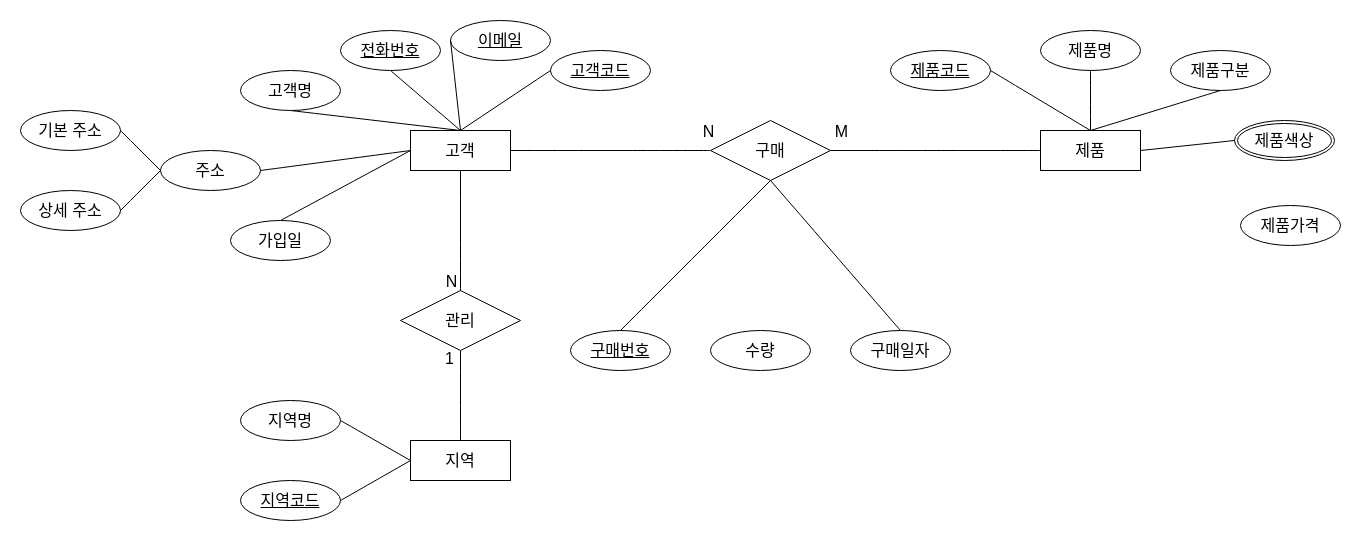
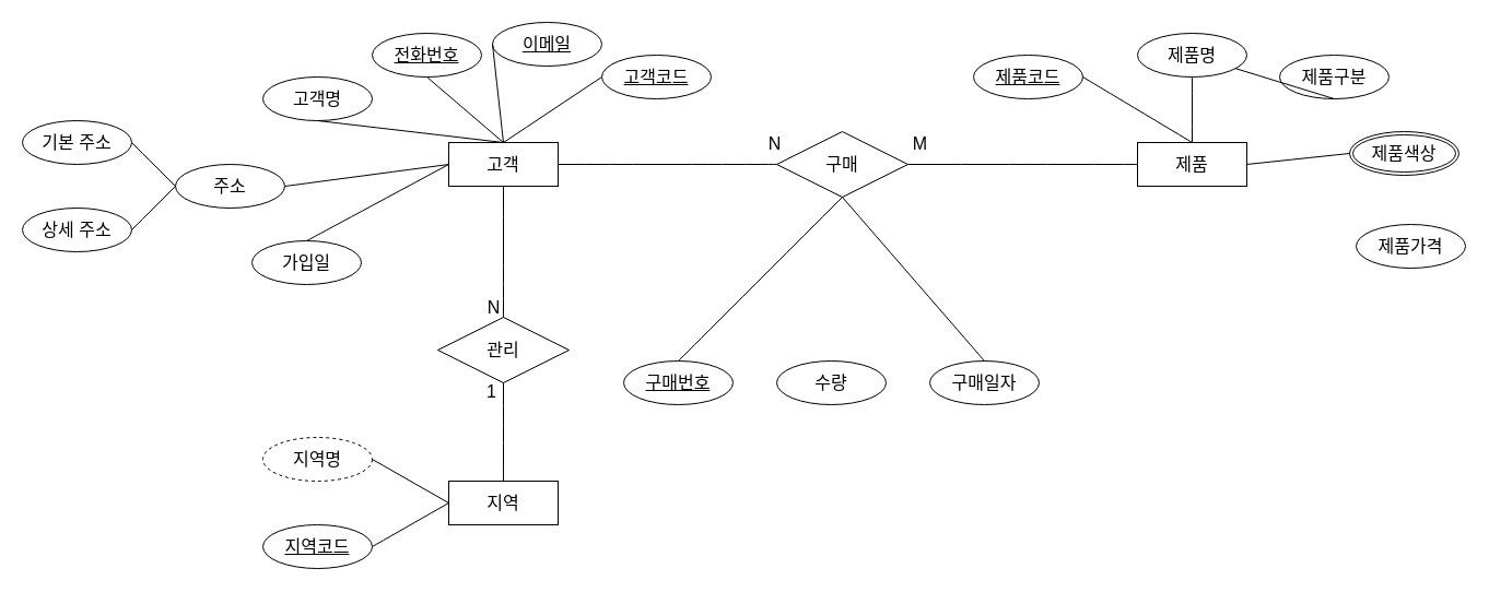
  <mxCell id="0" />
  <mxCell id="1" parent="0" />
  <mxCell id="2" value="고객" style="whiteSpace=wrap;html=1;align=center;fontSize=16;" vertex="1" parent="1"><mxGeometry x="410" y="130" width="100" height="40" as="geometry" /></mxCell>
  <mxCell id="3" value="고객명" style="ellipse;whiteSpace=wrap;html=1;align=center;fontSize=16;" vertex="1" parent="1"><mxGeometry x="240" y="70" width="100" height="40" as="geometry" /></mxCell>
  <mxCell id="4" value="" style="endArrow=none;html=1;rounded=0;fontSize=12;startSize=8;endSize=8;curved=1;entryX=0.5;entryY=0;entryDx=0;entryDy=0;exitX=0.5;exitY=1;exitDx=0;exitDy=0;" edge="1" parent="1" source="3" target="2"><mxGeometry relative="1" as="geometry"><mxPoint x="260" y="150" as="sourcePoint" /><mxPoint x="420" y="150" as="targetPoint" /></mxGeometry></mxCell>
  <mxCell id="5" value="전화번호" style="ellipse;whiteSpace=wrap;html=1;align=center;fontStyle=4;fontSize=16;" vertex="1" parent="1"><mxGeometry x="340" y="30" width="100" height="40" as="geometry" /></mxCell>
  <mxCell id="6" value="" style="endArrow=none;html=1;rounded=0;fontSize=12;startSize=8;endSize=8;curved=1;entryX=0.5;entryY=0;entryDx=0;entryDy=0;exitX=0.5;exitY=1;exitDx=0;exitDy=0;" edge="1" parent="1" source="5" target="2"><mxGeometry relative="1" as="geometry"><mxPoint x="330" y="100" as="sourcePoint" /><mxPoint x="420" y="140" as="targetPoint" /></mxGeometry></mxCell>
  <mxCell id="7" value="이메일" style="ellipse;whiteSpace=wrap;html=1;align=center;fontStyle=4;fontSize=16;" vertex="1" parent="1"><mxGeometry x="450" y="20" width="100" height="40" as="geometry" /></mxCell>
  <mxCell id="8" value="" style="endArrow=none;html=1;rounded=0;fontSize=12;startSize=8;endSize=8;curved=1;exitX=0;exitY=0.5;exitDx=0;exitDy=0;" edge="1" parent="1" source="7"><mxGeometry relative="1" as="geometry"><mxPoint x="620" y="100" as="sourcePoint" /><mxPoint x="460" y="130" as="targetPoint" /></mxGeometry></mxCell>
  <mxCell id="9" value="고객코드" style="ellipse;whiteSpace=wrap;html=1;align=center;fontStyle=4;fontSize=16;" vertex="1" parent="1"><mxGeometry x="550" y="50" width="100" height="40" as="geometry" /></mxCell>
  <mxCell id="10" value="" style="endArrow=none;html=1;rounded=0;fontSize=12;startSize=8;endSize=8;curved=1;exitX=0;exitY=0.5;exitDx=0;exitDy=0;entryX=0.5;entryY=0;entryDx=0;entryDy=0;" edge="1" parent="1" source="9" target="2"><mxGeometry relative="1" as="geometry"><mxPoint x="460" y="50" as="sourcePoint" /><mxPoint x="470" y="140" as="targetPoint" /></mxGeometry></mxCell>
  <mxCell id="11" value="주소" style="ellipse;whiteSpace=wrap;html=1;align=center;fontSize=16;" vertex="1" parent="1"><mxGeometry x="160" y="150" width="100" height="40" as="geometry" /></mxCell>
  <mxCell id="12" value="기본 주소" style="ellipse;whiteSpace=wrap;html=1;align=center;fontSize=16;" vertex="1" parent="1"><mxGeometry x="20" y="110" width="100" height="40" as="geometry" /></mxCell>
  <mxCell id="13" value="상세 주소" style="ellipse;whiteSpace=wrap;html=1;align=center;fontSize=16;" vertex="1" parent="1"><mxGeometry x="20" y="190" width="100" height="40" as="geometry" /></mxCell>
  <mxCell id="14" value="" style="endArrow=none;html=1;rounded=0;fontSize=12;startSize=8;endSize=8;curved=1;exitX=1;exitY=0.5;exitDx=0;exitDy=0;entryX=0;entryY=0.5;entryDx=0;entryDy=0;" edge="1" parent="1" source="11" target="2"><mxGeometry relative="1" as="geometry"><mxPoint x="240" y="130" as="sourcePoint" /><mxPoint x="410" y="150" as="targetPoint" /></mxGeometry></mxCell>
  <mxCell id="15" value="" style="endArrow=none;html=1;rounded=0;fontSize=12;startSize=8;endSize=8;curved=1;entryX=0;entryY=0.5;entryDx=0;entryDy=0;exitX=1;exitY=0.5;exitDx=0;exitDy=0;" edge="1" parent="1" source="12" target="11"><mxGeometry relative="1" as="geometry"><mxPoint x="80" y="120" as="sourcePoint" /><mxPoint x="250" y="140" as="targetPoint" /></mxGeometry></mxCell>
  <mxCell id="16" value="" style="endArrow=none;html=1;rounded=0;fontSize=12;startSize=8;endSize=8;curved=1;entryX=0;entryY=0.5;entryDx=0;entryDy=0;exitX=1;exitY=0.5;exitDx=0;exitDy=0;" edge="1" parent="1" source="13" target="11"><mxGeometry relative="1" as="geometry"><mxPoint x="165" y="250" as="sourcePoint" /><mxPoint x="335" y="270" as="targetPoint" /></mxGeometry></mxCell>
  <mxCell id="17" value="가입일" style="ellipse;whiteSpace=wrap;html=1;align=center;fontSize=16;" vertex="1" parent="1"><mxGeometry x="230" y="220" width="100" height="40" as="geometry" /></mxCell>
  <mxCell id="18" value="" style="endArrow=none;html=1;rounded=0;fontSize=12;startSize=8;endSize=8;curved=1;entryX=0;entryY=0.5;entryDx=0;entryDy=0;exitX=0.5;exitY=0;exitDx=0;exitDy=0;" edge="1" parent="1" source="17" target="2"><mxGeometry relative="1" as="geometry"><mxPoint x="424" y="220" as="sourcePoint" /><mxPoint x="464" y="180" as="targetPoint" /></mxGeometry></mxCell>
  <mxCell id="19" value="" style="endArrow=none;html=1;rounded=0;fontSize=12;startSize=8;endSize=8;curved=1;entryX=0.5;entryY=1;entryDx=0;entryDy=0;exitX=0.5;exitY=0;exitDx=0;exitDy=0;" edge="1" parent="1" source="20" target="32"><mxGeometry relative="1" as="geometry"><mxPoint x="330" y="300" as="sourcePoint" /><mxPoint x="586" y="140" as="targetPoint" /></mxGeometry></mxCell>
  <mxCell id="20" value="지역" style="whiteSpace=wrap;html=1;align=center;fontSize=16;" vertex="1" parent="1"><mxGeometry x="410" y="440" width="100" height="40" as="geometry" /></mxCell>
- <mxCell id="21" value="지역명" style="ellipse;whiteSpace=wrap;html=1;align=center;fontSize=16;" vertex="1" parent="1"><mxGeometry x="240" y="400" width="100" height="40" as="geometry" /></mxCell>
+ <mxCell id="21" value="지역명" style="ellipse;whiteSpace=wrap;html=1;align=center;fontSize=16;dashed=1;" vertex="1" parent="1"><mxGeometry x="240" y="400" width="100" height="40" as="geometry" /></mxCell>
  <mxCell id="22" value="" style="endArrow=none;html=1;rounded=0;fontSize=12;startSize=8;endSize=8;curved=1;exitX=1;exitY=0.5;exitDx=0;exitDy=0;entryX=0;entryY=0.5;entryDx=0;entryDy=0;" edge="1" parent="1" source="21" target="20"><mxGeometry relative="1" as="geometry"><mxPoint x="494" y="390" as="sourcePoint" /><mxPoint x="644" y="370" as="targetPoint" /></mxGeometry></mxCell>
  <mxCell id="23" value="" style="endArrow=none;html=1;rounded=0;fontSize=12;startSize=8;endSize=8;curved=1;exitX=1;exitY=0.5;exitDx=0;exitDy=0;entryX=0;entryY=0.5;entryDx=0;entryDy=0;" edge="1" parent="1" source="24" target="20"><mxGeometry relative="1" as="geometry"><mxPoint x="490" y="490" as="sourcePoint" /><mxPoint x="660" y="480" as="targetPoint" /></mxGeometry></mxCell>
  <mxCell id="24" value="지역코드" style="ellipse;whiteSpace=wrap;html=1;align=center;fontStyle=4;fontSize=16;" vertex="1" parent="1"><mxGeometry x="240" y="480" width="100" height="40" as="geometry" /></mxCell>
  <mxCell id="25" value="제품명" style="ellipse;whiteSpace=wrap;html=1;align=center;fontSize=16;" vertex="1" parent="1"><mxGeometry x="1040" y="30" width="100" height="40" as="geometry" /></mxCell>
  <mxCell id="26" value="" style="endArrow=none;html=1;rounded=0;fontSize=12;startSize=8;endSize=8;curved=1;exitX=0.5;exitY=1;exitDx=0;exitDy=0;entryX=0.5;entryY=0;entryDx=0;entryDy=0;" edge="1" parent="1" source="25" target="47"><mxGeometry relative="1" as="geometry"><mxPoint x="1050" y="115" as="sourcePoint" /><mxPoint x="1080" y="175" as="targetPoint" /></mxGeometry></mxCell>
  <mxCell id="27" value="제품코드" style="ellipse;whiteSpace=wrap;html=1;align=center;fontStyle=4;fontSize=16;" vertex="1" parent="1"><mxGeometry x="890" y="50" width="100" height="40" as="geometry" /></mxCell>
  <mxCell id="28" value="제품구분" style="ellipse;whiteSpace=wrap;html=1;align=center;fontSize=16;" vertex="1" parent="1"><mxGeometry x="1170" y="50" width="100" height="40" as="geometry" /></mxCell>
  <mxCell id="29" value="제품색상" style="ellipse;shape=doubleEllipse;margin=3;whiteSpace=wrap;html=1;align=center;fontSize=16;" vertex="1" parent="1"><mxGeometry x="1234" y="120" width="100" height="40" as="geometry" /></mxCell>
  <mxCell id="30" value="" style="endArrow=none;html=1;rounded=0;fontSize=12;startSize=8;endSize=8;curved=1;exitX=0;exitY=0.5;exitDx=0;exitDy=0;entryX=1;entryY=0.5;entryDx=0;entryDy=0;" edge="1" parent="1" source="29" target="47"><mxGeometry relative="1" as="geometry"><mxPoint x="1210" y="135" as="sourcePoint" /><mxPoint x="1160" y="205" as="targetPoint" /></mxGeometry></mxCell>
  <mxCell id="31" value="제품가격" style="ellipse;whiteSpace=wrap;html=1;align=center;fontSize=16;" vertex="1" parent="1"><mxGeometry x="1240" y="205" width="100" height="40" as="geometry" /></mxCell>
  <mxCell id="32" value="관리" style="shape=rhombus;perimeter=rhombusPerimeter;whiteSpace=wrap;html=1;align=center;fontSize=16;" vertex="1" parent="1"><mxGeometry x="400" y="290" width="120" height="60" as="geometry" /></mxCell>
  <mxCell id="33" value="" style="endArrow=none;html=1;rounded=0;fontSize=12;startSize=8;endSize=8;curved=1;entryX=0.5;entryY=1;entryDx=0;entryDy=0;exitX=0.5;exitY=0;exitDx=0;exitDy=0;" edge="1" parent="1" source="32" target="2"><mxGeometry relative="1" as="geometry"><mxPoint x="450" y="230" as="sourcePoint" /><mxPoint x="470" y="180" as="targetPoint" /></mxGeometry></mxCell>
  <mxCell id="34" value="N" style="edgeLabel;html=1;align=center;verticalAlign=middle;resizable=0;points=[];fontSize=16;" vertex="1" connectable="0" parent="33"><mxGeometry x="0.05" y="2" relative="1" as="geometry"><mxPoint x="-8" y="53" as="offset" /></mxGeometry></mxCell>
  <mxCell id="35" value="1" style="edgeLabel;html=1;align=center;verticalAlign=middle;resizable=0;points=[];fontSize=16;" vertex="1" connectable="0" parent="1"><mxGeometry x="460" y="290" as="geometry"><mxPoint x="-12" y="67" as="offset" /></mxGeometry></mxCell>
  <mxCell id="36" value="구매" style="shape=rhombus;perimeter=rhombusPerimeter;whiteSpace=wrap;html=1;align=center;fontSize=16;" vertex="1" parent="1"><mxGeometry x="710" y="120" width="120" height="60" as="geometry" /></mxCell>
  <mxCell id="37" value="수량" style="ellipse;whiteSpace=wrap;html=1;align=center;fontSize=16;" vertex="1" parent="1"><mxGeometry x="710" y="330" width="100" height="40" as="geometry" /></mxCell>
  <mxCell id="38" value="구매번호" style="ellipse;whiteSpace=wrap;html=1;align=center;fontStyle=4;fontSize=16;" vertex="1" parent="1"><mxGeometry x="570" y="330" width="100" height="40" as="geometry" /></mxCell>
  <mxCell id="39" value="구매일자" style="ellipse;whiteSpace=wrap;html=1;align=center;fontSize=16;" vertex="1" parent="1"><mxGeometry x="850" y="330" width="100" height="40" as="geometry" /></mxCell>
  <mxCell id="40" value="" style="endArrow=none;html=1;rounded=0;fontSize=12;startSize=8;endSize=8;curved=1;entryX=0.5;entryY=1;entryDx=0;entryDy=0;" edge="1" parent="1" target="36"><mxGeometry relative="1" as="geometry"><mxPoint x="620" y="330" as="sourcePoint" /><mxPoint x="470" y="180" as="targetPoint" /></mxGeometry></mxCell>
  <mxCell id="41" value="" style="endArrow=none;html=1;rounded=0;fontSize=12;startSize=8;endSize=8;curved=1;entryX=0.5;entryY=1;entryDx=0;entryDy=0;exitX=0.5;exitY=0;exitDx=0;exitDy=0;" edge="1" parent="1" source="39" target="36"><mxGeometry relative="1" as="geometry"><mxPoint x="640" y="350" as="sourcePoint" /><mxPoint x="780" y="270" as="targetPoint" /></mxGeometry></mxCell>
  <mxCell id="42" value="" style="endArrow=none;html=1;rounded=0;fontSize=12;startSize=8;endSize=8;curved=1;exitX=0;exitY=0.5;exitDx=0;exitDy=0;entryX=1;entryY=0.5;entryDx=0;entryDy=0;" edge="1" parent="1" source="36" target="2"><mxGeometry relative="1" as="geometry"><mxPoint x="560" y="80" as="sourcePoint" /><mxPoint x="470" y="140" as="targetPoint" /></mxGeometry></mxCell>
  <mxCell id="43" value="" style="endArrow=none;html=1;rounded=0;fontSize=12;startSize=8;endSize=8;curved=1;exitX=0;exitY=0.5;exitDx=0;exitDy=0;entryX=1;entryY=0.5;entryDx=0;entryDy=0;" edge="1" parent="1" source="47" target="36"><mxGeometry relative="1" as="geometry"><mxPoint x="710" y="230" as="sourcePoint" /><mxPoint x="520" y="160" as="targetPoint" /></mxGeometry></mxCell>
  <mxCell id="44" value="M" style="edgeLabel;html=1;align=center;verticalAlign=middle;resizable=0;points=[];fontSize=16;" vertex="1" connectable="0" parent="43"><mxGeometry x="0.044" y="-3" relative="1" as="geometry"><mxPoint x="-90" y="-17" as="offset" /></mxGeometry></mxCell>
  <mxCell id="45" value="" style="endArrow=none;html=1;rounded=0;fontSize=12;startSize=8;endSize=8;curved=1;exitX=1;exitY=0.5;exitDx=0;exitDy=0;entryX=0.5;entryY=0;entryDx=0;entryDy=0;" edge="1" parent="1" source="27" target="47"><mxGeometry relative="1" as="geometry"><mxPoint x="990" y="135" as="sourcePoint" /><mxPoint x="1080" y="175" as="targetPoint" /></mxGeometry></mxCell>
- <mxCell id="46" value="" style="endArrow=none;html=1;rounded=0;fontSize=12;startSize=8;endSize=8;curved=1;exitX=0.5;exitY=1;exitDx=0;exitDy=0;entryX=0.5;entryY=0;entryDx=0;entryDy=0;" edge="1" parent="1" source="28" target="47"><mxGeometry relative="1" as="geometry"><mxPoint x="1220" y="90" as="sourcePoint" /><mxPoint x="1080" y="175" as="targetPoint" /></mxGeometry></mxCell>
+ <mxCell id="46" value="" style="endArrow=none;html=1;rounded=0;fontSize=12;startSize=8;endSize=8;curved=1;exitX=0.5;exitY=1;exitDx=0;exitDy=0;" edge="1" parent="1" source="28" target="25"><mxGeometry relative="1" as="geometry"><mxPoint x="1220" y="90" as="sourcePoint" /><mxPoint x="1080" y="175" as="targetPoint" /></mxGeometry></mxCell>
  <mxCell id="47" value="제품" style="whiteSpace=wrap;html=1;align=center;fontSize=16;" vertex="1" parent="1"><mxGeometry x="1040" y="130" width="100" height="40" as="geometry" /></mxCell>
  <mxCell id="48" value="N" style="edgeLabel;html=1;align=center;verticalAlign=middle;resizable=0;points=[];fontSize=16;" vertex="1" connectable="0" parent="1"><mxGeometry x="860" y="140" as="geometry"><mxPoint x="-153" y="-10" as="offset" /></mxGeometry></mxCell>
